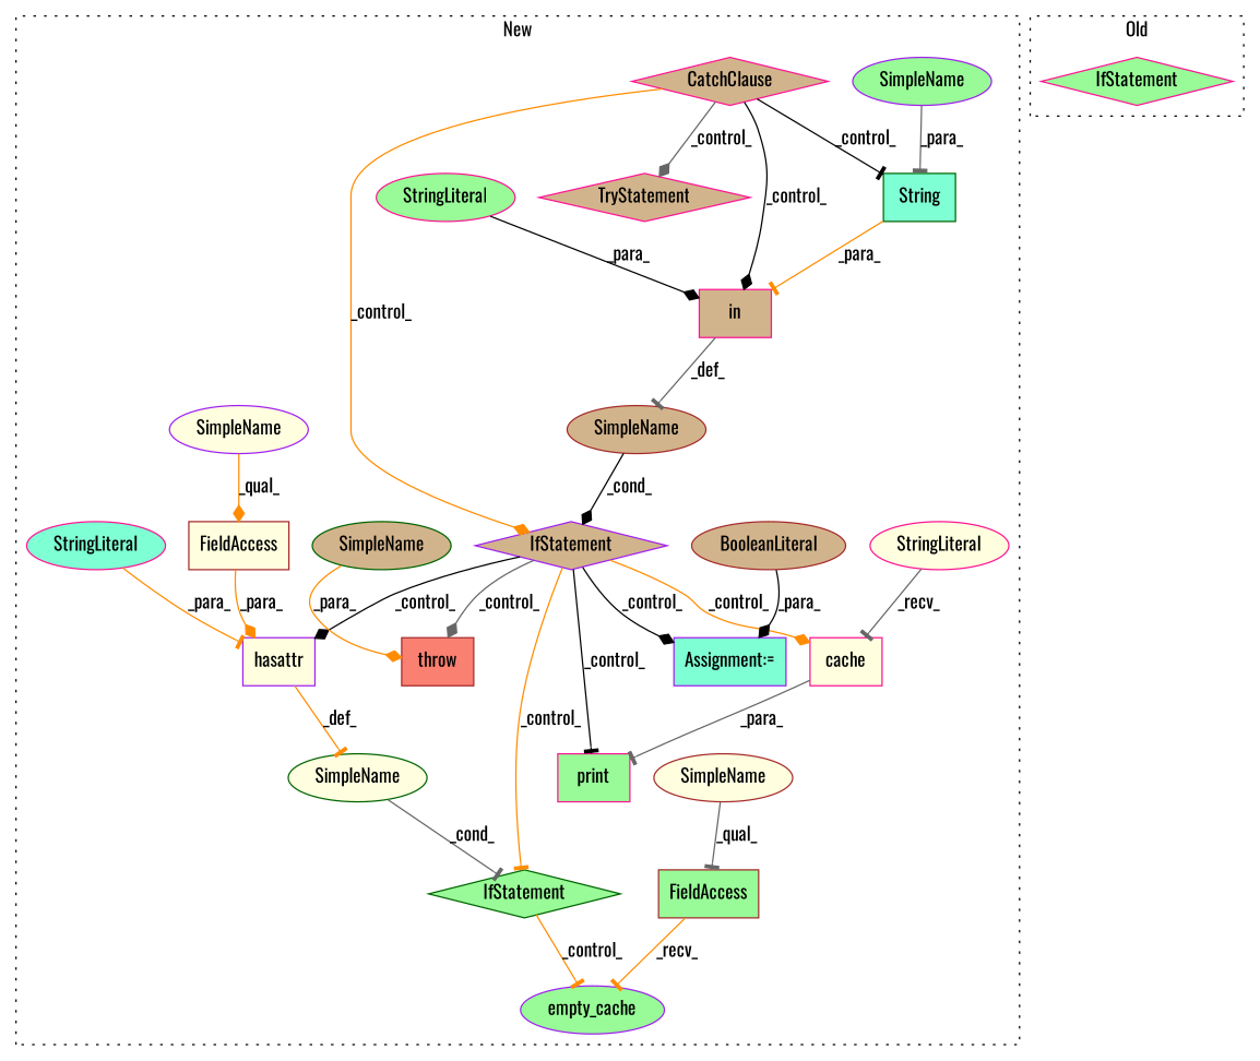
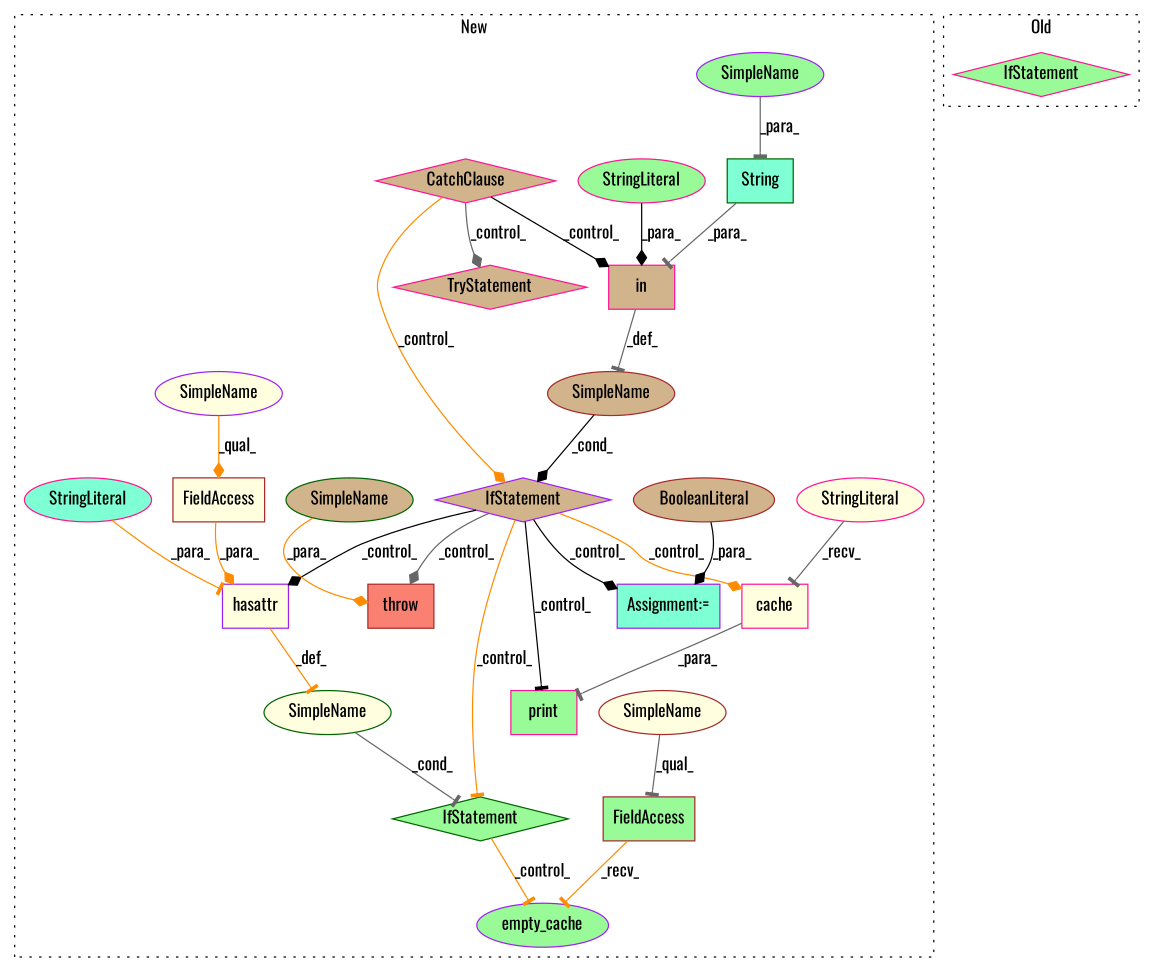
  digraph {
    fontname=Oswald
    node [a=42 color=deeppink fillcolor=palegreen fontname=Oswald l="4,2" shape=ellipse style=filled]
    edge [arrowhead=tee color=darkorange fontname=Oswald]
    n1 [a=32 color=purple l=13 label=empty_cache s=7381]
    n2 [a=22 color=brown l=10 label=FieldAccess s=7370 shape=box]
    n3 [a=32 color=darkgreen fillcolor=aquamarine l="7,1" label=String s="7153,7161" shape=box]
    n4 [a=12 fillcolor=tan l="13,2" label=CatchClause s="7073,7100" shape=diamond]
    n5 [a=25 color=darkgreen label=IfStatement s="7317,7354" shape=diamond]
    n6 [a=53 color=brown fillcolor=salmon l=6 label=throw s=7436 shape=box]
    n7 [a=105 fillcolor=tan l=28 label=in s=7134 shape=box]
    n8 [a=32 fillcolor=lightyellow l="7,1" label=cache s="7241,7257" shape=box]
    n9 [color=darkgreen fillcolor=lightyellow label=SimpleName l=""]
    n10 [color=brown fillcolor=tan label=SimpleName l=""]
    n11 [a=45 fillcolor=lightyellow l=57 label=StringLiteral s=7183]
    n12 [a=45 l=15 label=StringLiteral s=7134]
    n13 [a=32 l="6,1" label=print s="7177,7258" shape=box]
    n14 [a=22 color=brown fillcolor=lightyellow l=10 label=FieldAccess s=7329 shape=box]
    n15 [a=54 fillcolor=tan l=4 label=TryStatement s=6938 shape=diamond]
    n16 [a=25 color=purple fillcolor=tan label=IfStatement s="7112,7163" shape=diamond]
    n17 [a=32 color=purple fillcolor=lightyellow l="8,1" label=hasattr s="7321,7353" shape=box]
    n18 [a=45 fillcolor=aquamarine l=13 label=StringLiteral s=7340]
    n19 [a=7 color=purple fillcolor=aquamarine l=1 label="Assignment:=" s=7274 shape=box]
    n20 [a=9 color=brown fillcolor=tan l=4 label=BooleanLiteral s=7275]
    n21 [color=purple fillcolor=lightyellow l=5 label=SimpleName s=7329]
    n22 [color=brown fillcolor=lightyellow l=5 label=SimpleName s=7370]
    n23 [color=darkgreen fillcolor=tan l=1 label=SimpleName s=7442]
    n24 [color=purple l=1 label=SimpleName s=7160]
    n25 [a=25 label=IfStatement s="6518,6542" shape=diamond]
    subgraph cluster_1 {
      label=New
      style=dotted
      n1
      n2
      n3
      n4
      n5
      n6
      n7
      n8
      n9
      n10
      n11
      n12
      n13
      n14
      n15
      n16
      n17
      n18
      n19
      n20
      n21
      n22
      n23
      n24
    }
    subgraph cluster_2 {
      label=Old
      style=dotted
      n25
    }
    n2 -> n1 [label=_recv_]
-   n3 -> n7 [label=_para_]
-   n4 -> n3 [color=black label=_control_]
+   n3 -> n7 [color=gray40 label=_para_]
    n4 -> n7 [arrowhead=diamond color=black label=_control_]
    n4 -> n15 [arrowhead=diamond color=gray40 label=_control_]
    n4 -> n16 [arrowhead=diamond label=_control_]
    n5 -> n1 [label=_control_]
    n7 -> n10 [color=gray40 label=_def_]
    n8 -> n13 [color=gray40 label=_para_]
    n9 -> n5 [color=gray40 label=_cond_]
    n10 -> n16 [arrowhead=diamond color=black label=_cond_]
    n11 -> n8 [color=gray40 label=_recv_]
    n12 -> n7 [arrowhead=diamond color=black label=_para_]
    n14 -> n17 [arrowhead=diamond label=_para_]
    n16 -> n5 [label=_control_]
    n16 -> n6 [arrowhead=diamond color=gray40 label=_control_]
    n16 -> n8 [arrowhead=diamond label=_control_]
    n16 -> n13 [color=black label=_control_]
    n16 -> n17 [arrowhead=diamond color=black label=_control_]
    n16 -> n19 [arrowhead=diamond color=black label=_control_]
    n17 -> n9 [label=_def_]
    n18 -> n17 [label=_para_]
    n20 -> n19 [arrowhead=diamond color=black label=_para_]
    n21 -> n14 [arrowhead=diamond label=_qual_]
    n22 -> n2 [color=gray40 label=_qual_]
    n23 -> n6 [arrowhead=diamond label=_para_]
    n24 -> n3 [color=gray40 label=_para_]
  }
